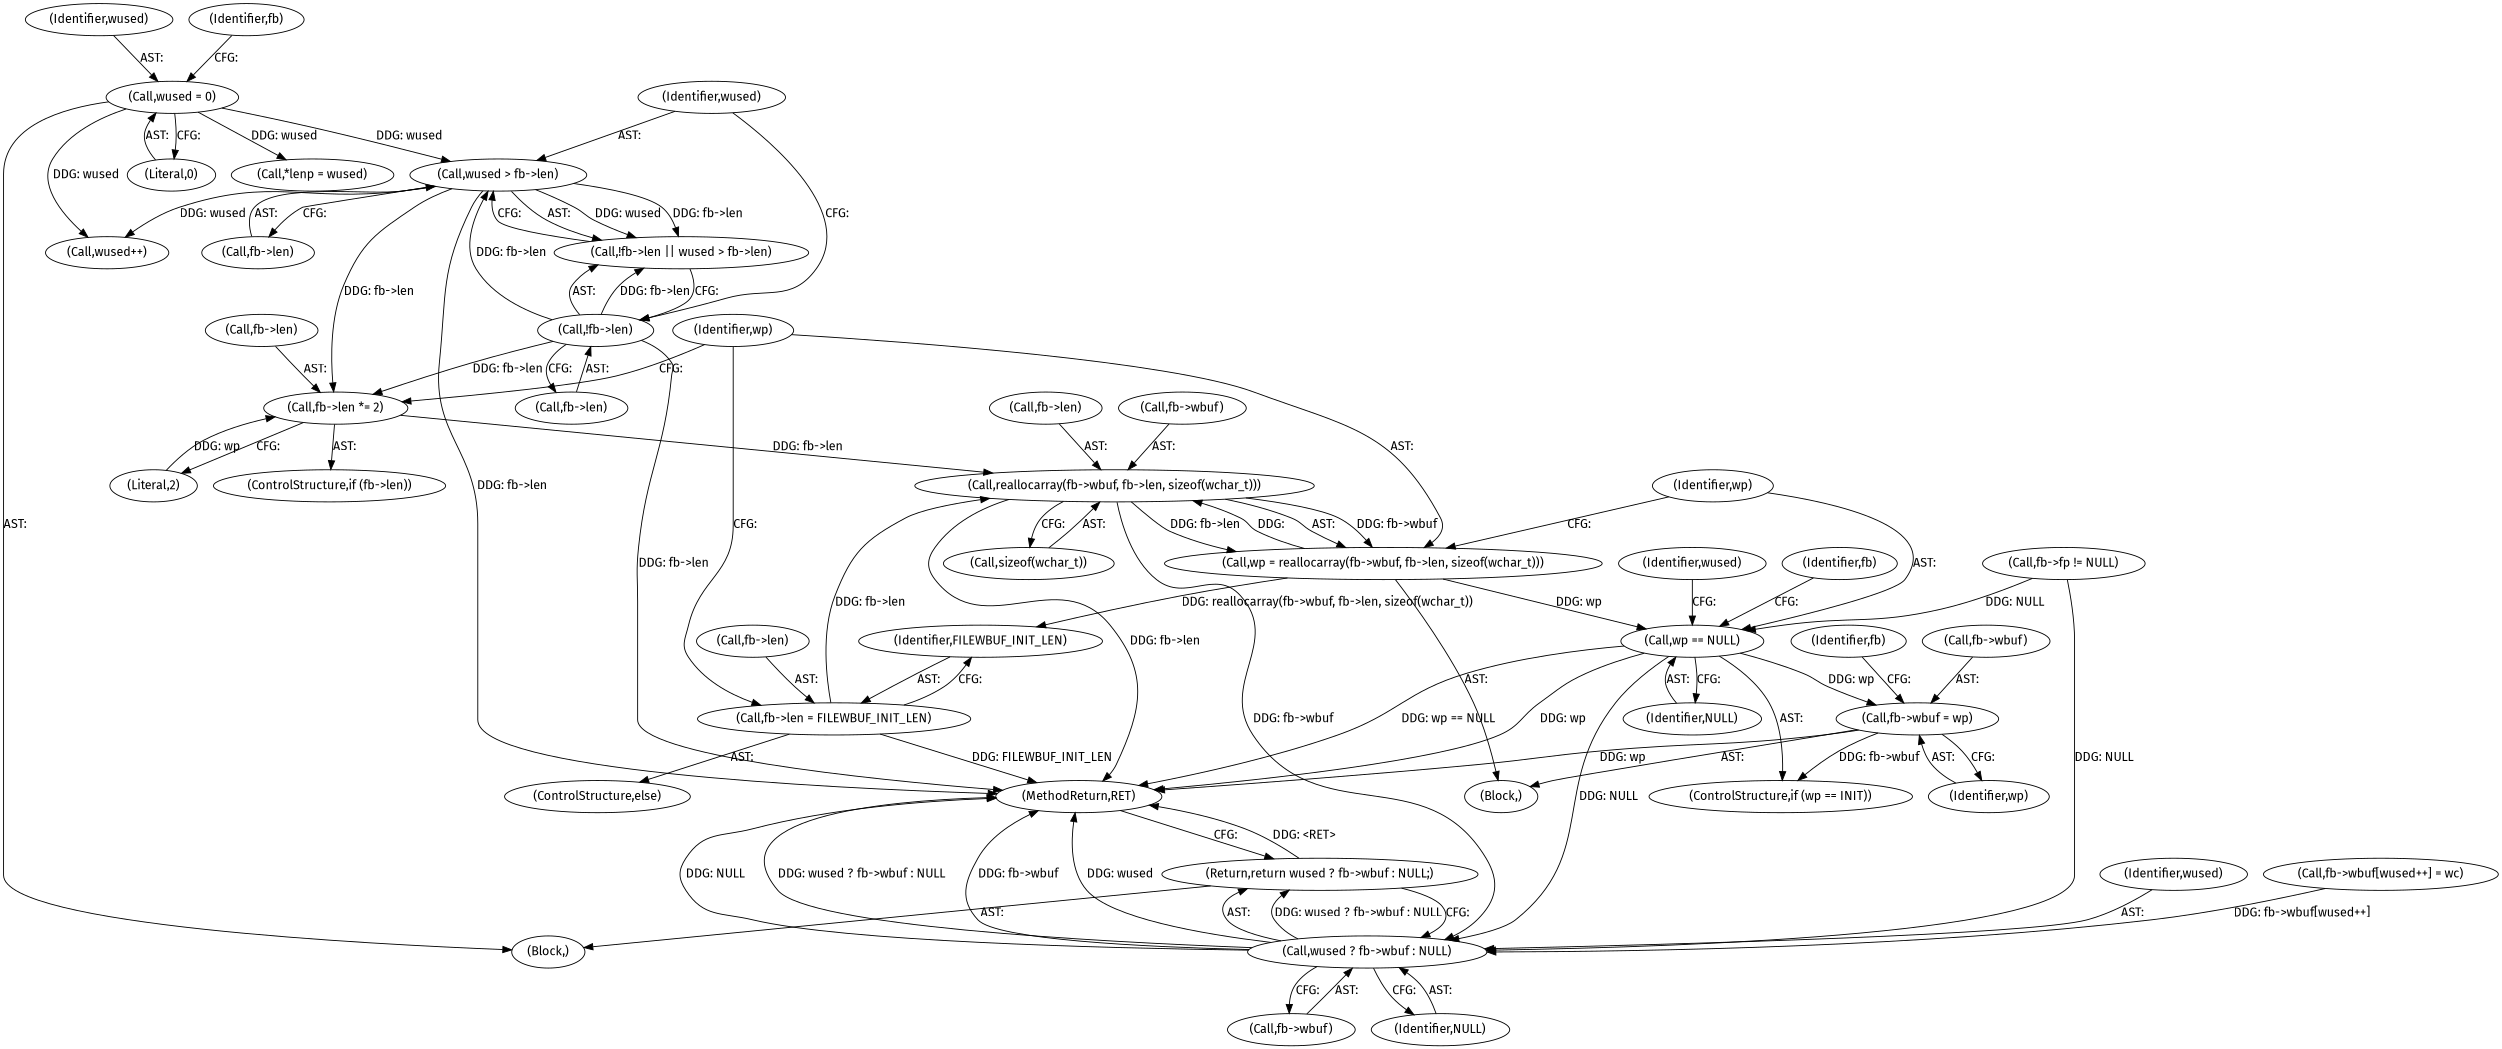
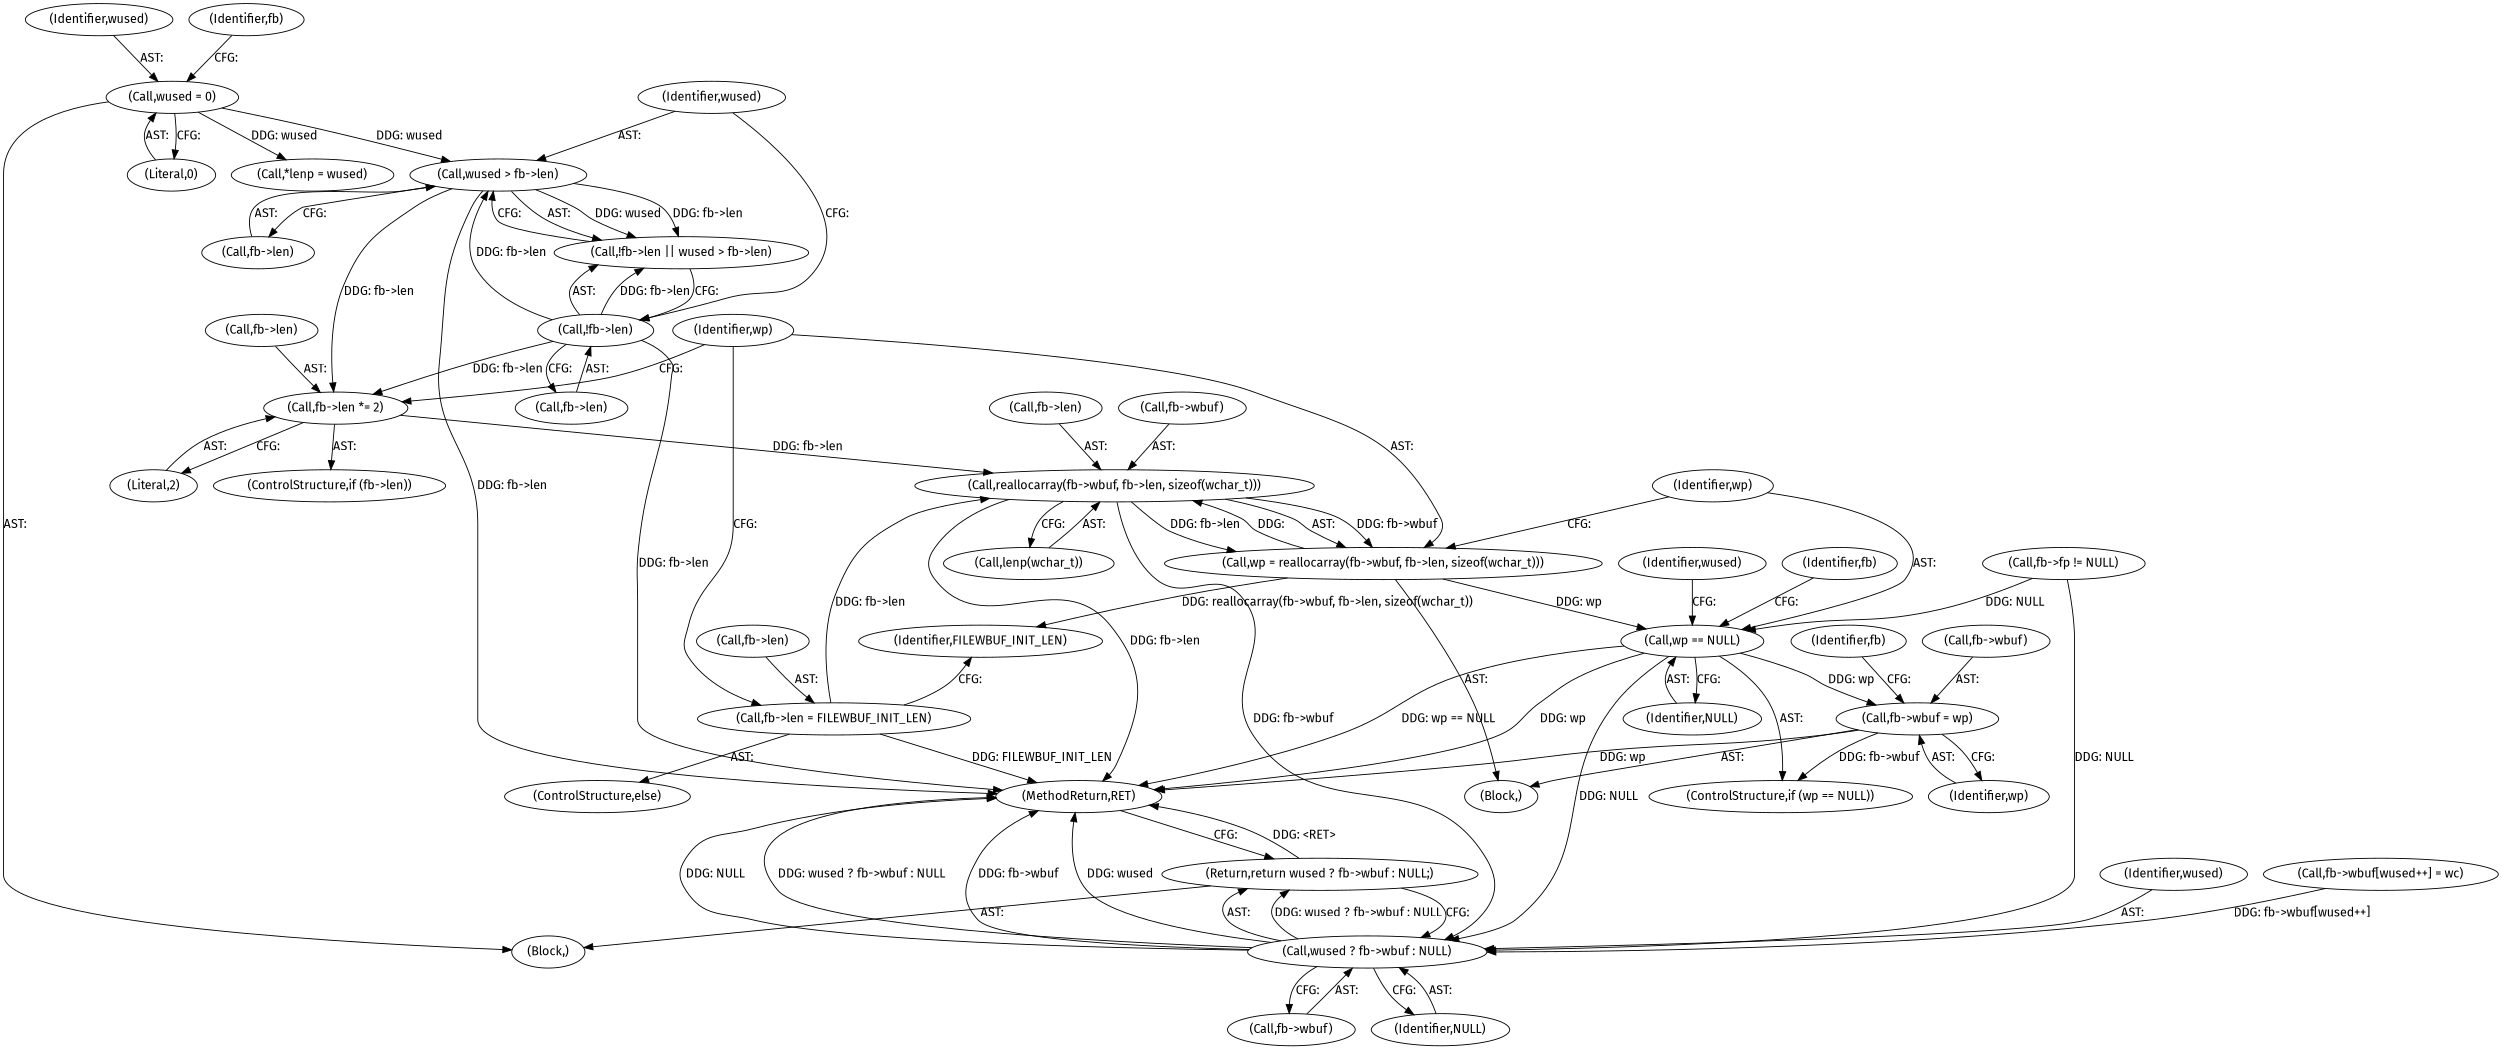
  digraph {
    fontname="Fira Sans"
    node [fontname="Fira Sans"]
    edge [fontname="Fira Sans"]
    n1 [label="(Call,reallocarray(fb->wbuf, fb->len, sizeof(wchar_t)))"]
    n2 [label="(Call,wp = reallocarray(fb->wbuf, fb->len, sizeof(wchar_t)))"]
    n3 [label="(Call,wused ? fb->wbuf : NULL)"]
-   n4 [label="(Call,sizeof(wchar_t))"]
+   n4 [label="(Call,lenp(wchar_t))"]
    n5 [label="(MethodReturn,RET)"]
    n6 [label="(Identifier,FILEWBUF_INIT_LEN)"]
    n7 [label="(Call,wp == NULL)"]
    n8 [label="(Block,)"]
    n9 [label="(Return,return wused ? fb->wbuf : NULL;)"]
    n10 [label="(Call,fb->wbuf)"]
    n11 [label="(Identifier,NULL)"]
    n12 [label="(Call,fb->len = FILEWBUF_INIT_LEN)"]
    n13 [label="(ControlStructure,else)"]
    n14 [label="(Call,fb->len *= 2)"]
    n15 [label="(Literal,2)"]
    n16 [label="(ControlStructure,if (fb->len))"]
    n17 [label="(Call,!fb->len)"]
    n18 [label="(Call,wused > fb->len)"]
    n19 [label="(Call,fb->len)"]
    n20 [label="(Call,!fb->len || wused > fb->len)"]
    n21 [label="(Call,fb->len)"]
-   n22 [label="(Call,wused++)"]
    n23 [label="(Call,wused = 0)"]
    n24 [label="(Block,)"]
    n25 [label="(Call,*lenp = wused)"]
    n26 [label="(Literal,0)"]
    n27 [label="(Call,fb->wbuf = wp)"]
    n28 [label="(Identifier,NULL)"]
-   n29 [label="(ControlStructure,if (wp == INIT))"]
+   n29 [label="(ControlStructure,if (wp == NULL))"]
    n30 [label="(Identifier,wp)"]
    n31 [label="(Call,fb->wbuf)"]
    n32 [label="(Identifier,wused)"]
    n33 [label="(Identifier,wused)"]
    n34 [label="(Identifier,fb)"]
    n35 [label="(Call,fb->wbuf)"]
    n36 [label="(Identifier,wused)"]
    n37 [label="(Call,fb->len)"]
    n38 [label="(Identifier,fb)"]
    n39 [label="(Call,fb->len)"]
    n40 [label="(Call,fb->len)"]
    n41 [label="(Identifier,wp)"]
    n42 [label="(Identifier,wused)"]
    n43 [label="(Identifier,fb)"]
    n44 [label="(Identifier,wp)"]
    n45 [label="(Call,fb->wbuf[wused++] = wc)"]
    n46 [label="(Call,fb->fp != NULL)"]
    n1 -> n2 [label="AST: "]
    n1 -> n2 [label="DDG: fb->wbuf"]
    n1 -> n2 [label="DDG: fb->len"]
    n1 -> n3 [label="DDG: fb->wbuf"]
    n1 -> n4 [label="CFG: "]
    n1 -> n5 [label="DDG: fb->len"]
    n2 -> n1 [label="DDG: "]
    n2 -> n6 [label="DDG: reallocarray(fb->wbuf, fb->len, sizeof(wchar_t))"]
    n2 -> n7 [label="DDG: wp"]
    n2 -> n8 [label="AST: "]
    n3 -> n5 [label="DDG: NULL"]
    n3 -> n5 [label="DDG: wused ? fb->wbuf : NULL"]
    n3 -> n5 [label="DDG: fb->wbuf"]
    n3 -> n5 [label="DDG: wused"]
    n3 -> n9 [label="AST: "]
    n3 -> n9 [label="DDG: wused ? fb->wbuf : NULL"]
    n3 -> n10 [label="CFG: "]
    n3 -> n11 [label="CFG: "]
    n4 -> n1 [label="AST: "]
    n5 -> n9 [label="CFG: "]
-   n6 -> n12 [label="AST: "]
    n7 -> n3 [label="DDG: NULL"]
    n7 -> n5 [label="DDG: wp == NULL"]
    n7 -> n5 [label="DDG: wp"]
    n7 -> n27 [label="DDG: wp"]
    n7 -> n28 [label="CFG: "]
    n7 -> n29 [label="AST: "]
    n9 -> n3 [label="CFG: "]
    n9 -> n5 [label="DDG: <RET>"]
    n9 -> n24 [label="AST: "]
    n10 -> n3 [label="AST: "]
    n11 -> n3 [label="AST: "]
    n12 -> n1 [label="DDG: fb->len"]
    n12 -> n5 [label="DDG: FILEWBUF_INIT_LEN"]
    n12 -> n6 [label="CFG: "]
    n12 -> n13 [label="AST: "]
    n14 -> n1 [label="DDG: fb->len"]
    n14 -> n15 [label="CFG: "]
    n14 -> n16 [label="AST: "]
-   n15 -> n14 [label="DDG: wp"]
+   n15 -> n14 [label="AST: "]
    n17 -> n5 [label="DDG: fb->len"]
    n17 -> n14 [label="DDG: fb->len"]
    n17 -> n18 [label="DDG: fb->len"]
    n17 -> n19 [label="CFG: "]
    n17 -> n20 [label="AST: "]
    n17 -> n20 [label="DDG: fb->len"]
    n18 -> n5 [label="DDG: fb->len"]
    n18 -> n14 [label="DDG: fb->len"]
    n18 -> n20 [label="AST: "]
    n18 -> n20 [label="DDG: wused"]
    n18 -> n20 [label="DDG: fb->len"]
    n18 -> n21 [label="CFG: "]
-   n18 -> n22 [label="DDG: wused"]
    n19 -> n17 [label="AST: "]
    n20 -> n17 [label="CFG: "]
    n20 -> n18 [label="CFG: "]
    n21 -> n18 [label="AST: "]
    n23 -> n18 [label="DDG: wused"]
-   n23 -> n22 [label="DDG: wused"]
    n23 -> n24 [label="AST: "]
    n23 -> n25 [label="DDG: wused"]
    n23 -> n26 [label="CFG: "]
    n26 -> n23 [label="AST: "]
    n27 -> n5 [label="DDG: wp"]
    n27 -> n8 [label="AST: "]
    n27 -> n29 [label="DDG: fb->wbuf"]
    n27 -> n30 [label="CFG: "]
    n28 -> n7 [label="AST: "]
    n30 -> n27 [label="AST: "]
    n31 -> n1 [label="AST: "]
    n32 -> n17 [label="CFG: "]
    n32 -> n18 [label="AST: "]
    n33 -> n7 [label="CFG: "]
    n34 -> n7 [label="CFG: "]
    n35 -> n27 [label="AST: "]
    n36 -> n23 [label="AST: "]
    n37 -> n1 [label="AST: "]
    n38 -> n27 [label="CFG: "]
    n39 -> n12 [label="AST: "]
    n40 -> n14 [label="AST: "]
    n41 -> n2 [label="CFG: "]
    n41 -> n7 [label="AST: "]
    n42 -> n3 [label="AST: "]
    n43 -> n23 [label="CFG: "]
    n44 -> n2 [label="AST: "]
    n44 -> n12 [label="CFG: "]
    n44 -> n14 [label="CFG: "]
    n45 -> n3 [label="DDG: fb->wbuf[wused++]"]
    n46 -> n3 [label="DDG: NULL"]
    n46 -> n7 [label="DDG: NULL"]
  }
